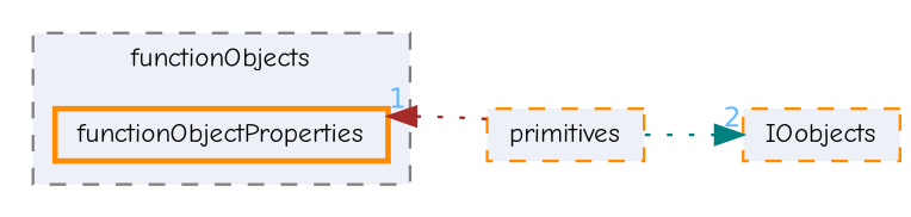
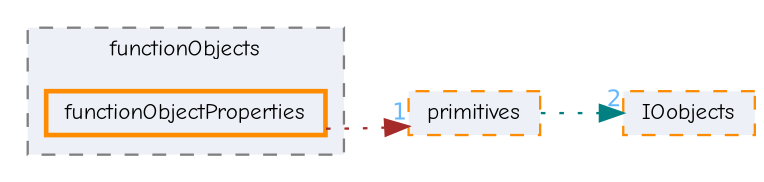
  digraph {
    compound=true
    fontname="Comic Neue"
    rankdir=LR
    node [color=darkorange fillcolor="#edf0f7" fontname="Comic Neue" fontsize=10 shape=box style="filled,dashed"]
    edge [fontcolor=steelblue1 fontname="Comic Neue" fontsize=10 labeldistance=1.5 labelfontname=Helvetica labelfontsize=10 style=dotted]
    n1 [height=0.2 label=functionObjectProperties style="filled,bold" width=0.4]
    n2 [height=0.2 label=primitives width=0.4]
    n3 [height=0.2 label=IOobjects width=0.4]
    subgraph cluster_1 {
      bgcolor="#edf0f7"
      fontsize=10
      label=functionObjects
      pencolor=grey50
      style="filled,dashed"
      n1
    }
-   n2 -> n1 [color=brown headlabel=1]
+   n1 -> n2 [color=brown headlabel=1]
    n2 -> n3 [color=teal headlabel=2]
  }
